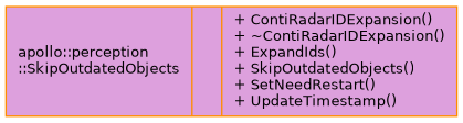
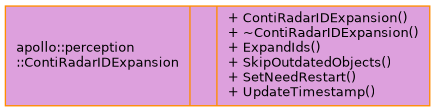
  digraph {
    rankdir=LR
-   n1 [color=darkorange fillcolor=plum fontcolor=black fontname=Helvetica fontsize=10 height=0.2 label="{apollo::perception\l::SkipOutdatedObjects\n||+ ContiRadarIDExpansion()\l+ ~ContiRadarIDExpansion()\l+ ExpandIds()\l+ SkipOutdatedObjects()\l+ SetNeedRestart()\l+ UpdateTimestamp()\l}" shape=record style=filled width=0.4]
+   n1 [color=darkorange fillcolor=plum fontcolor=black fontname=Helvetica fontsize=10 height=0.2 label="{apollo::perception\l::ContiRadarIDExpansion\n||+ ContiRadarIDExpansion()\l+ ~ContiRadarIDExpansion()\l+ ExpandIds()\l+ SkipOutdatedObjects()\l+ SetNeedRestart()\l+ UpdateTimestamp()\l}" shape=record style=filled width=0.4]
  }
